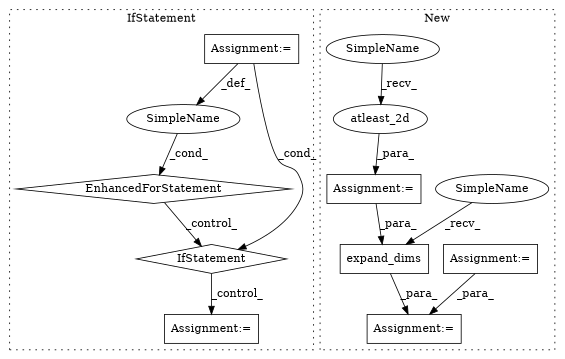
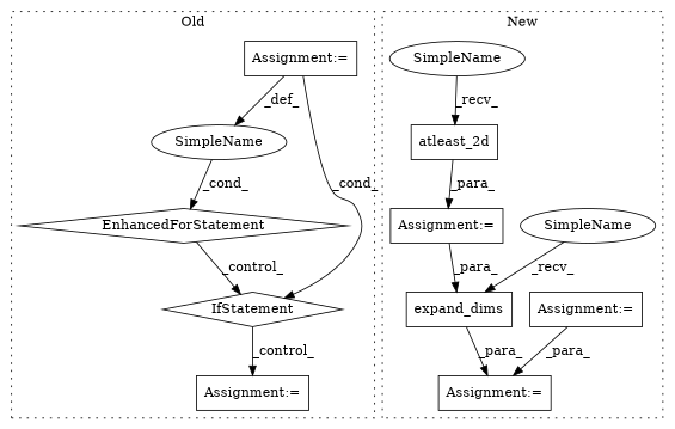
  digraph {
    node [a=7 l=1 s="705,799" shape=box]
    n1 [a=70 l="53,2" label=EnhancedForStatement shape=diamond]
    n2 [l="53,2" label="Assignment:="]
    n3 [l="81,2" label="Assignment:=" s="885,1002"]
    n4 [a=42 l=9 label=SimpleName s=762 shape=ellipse]
    n5 [a=25 l="4,2" label=IfStatement s="809,837" shape=diamond]
    n6 [a=32 l="12,1" label=expand_dims s="883,913"]
    n7 [label="Assignment:=" s=931]
-   n8 [a=32 l="11,1" label=atleast_2d s="661,677" shape=ellipse]
+   n8 [a=32 l="11,1" label=atleast_2d s="661,677"]
    n9 [label="Assignment:=" s=611]
    n10 [label="Assignment:=" s=654]
    n11 [a=42 l=5 label=SimpleName s=877 shape=ellipse]
    n12 [a=42 l=5 label=SimpleName s=655 shape=ellipse]
    subgraph cluster_1 {
-     label=IfStatement
+     label=Old
      style=dotted
      n1
      n2
      n3
      n4
      n5
    }
    subgraph cluster_2 {
      label=New
      style=dotted
      n6
      n7
      n8
      n9
      n10
      n11
      n12
    }
    n1 -> n5 [label=_control_]
    n2 -> n4 [label=_def_]
    n2 -> n5 [label=_cond_]
    n4 -> n1 [label=_cond_]
    n5 -> n3 [label=_control_]
    n6 -> n7 [label=_para_]
    n8 -> n10 [label=_para_]
    n9 -> n7 [label=_para_]
    n10 -> n6 [label=_para_]
    n11 -> n6 [label=_recv_]
    n12 -> n8 [label=_recv_]
  }
